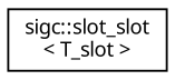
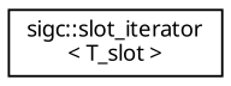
  digraph {
    rankdir=LR
-   n1 [color=black fillcolor=white fontname=Sans fontsize=10 height=0.2 label="sigc::slot_slot\l\< T_slot \>" shape=record style=filled width=0.4]
+   n1 [color=black fillcolor=white fontname=Sans fontsize=10 height=0.2 label="sigc::slot_iterator\l\< T_slot \>" shape=record style=filled width=0.4]
  }
